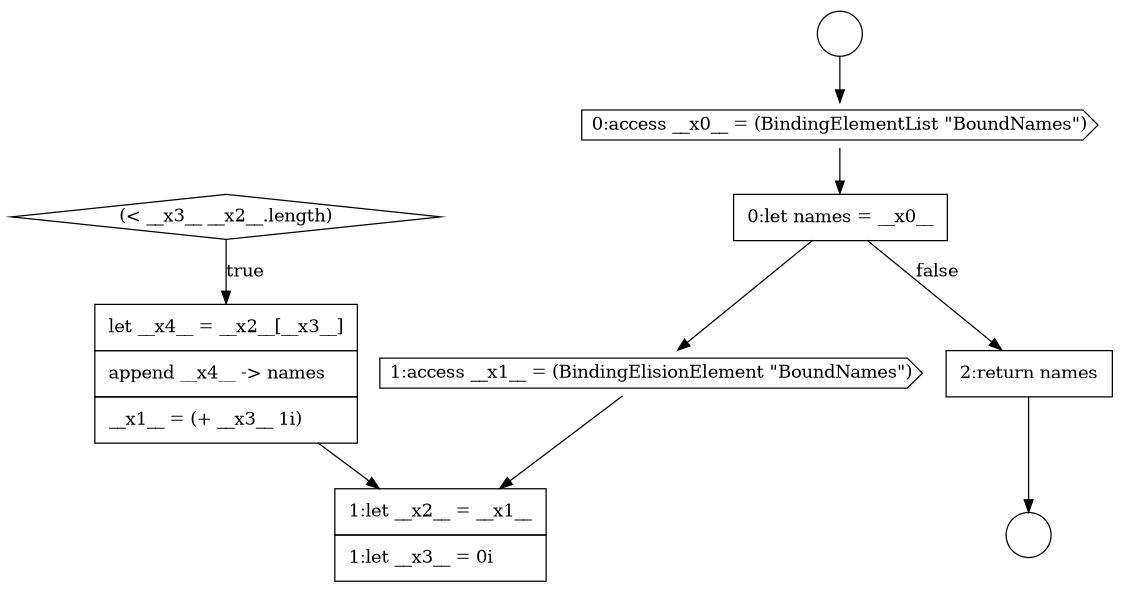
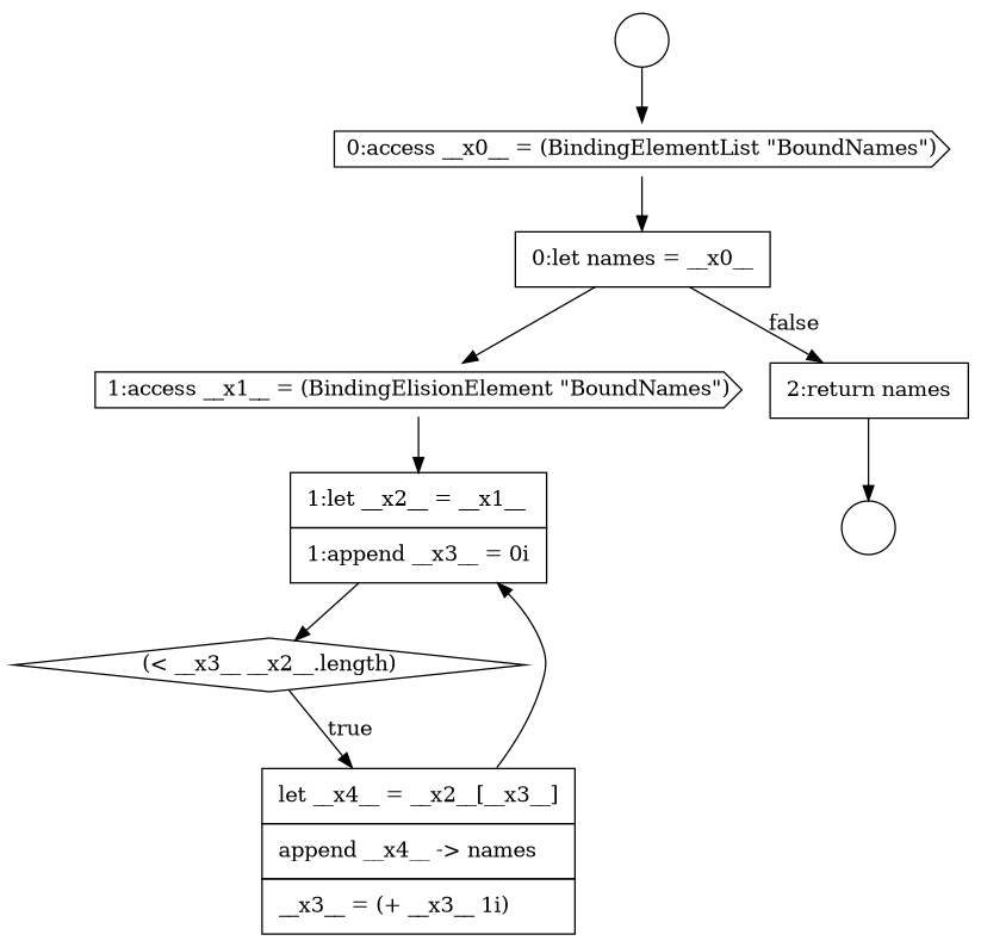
  digraph {
    node [color=black fillcolor=white shape=none style=filled]
    edge [color=black]
    n1 [label=" " shape=circle]
    n2 [label=<<font color="black">1:access __x1__ = (BindingElisionElement &quot;BoundNames&quot;)</font>> shape=cds]
-   n3 [label=<<font color="black">     <table border="0" cellborder="1" cellspacing="0" cellpadding="10">       <tr><td align="left">1:let __x2__ = __x1__</td></tr>       <tr><td align="left">1:let __x3__ = 0i</td></tr>     </table>   </font>> margin=0]
+   n3 [label=<<font color="black">     <table border="0" cellborder="1" cellspacing="0" cellpadding="10">       <tr><td align="left">1:let __x2__ = __x1__</td></tr>       <tr><td align="left">1:append __x3__ = 0i</td></tr>     </table>   </font>> margin=0]
    n4 [label=<<font color="black">(&lt; __x3__ __x2__.length)</font>> shape=diamond]
    n5 [label=<<font color="black">     <table border="0" cellborder="1" cellspacing="0" cellpadding="10">       <tr><td align="left">2:return names</td></tr>     </table>   </font>> margin=0]
-   n6 [label=<<font color="black">     <table border="0" cellborder="1" cellspacing="0" cellpadding="10">       <tr><td align="left">let __x4__ = __x2__[__x3__]</td></tr>       <tr><td align="left">append __x4__ -&gt; names</td></tr>       <tr><td align="left">__x1__ = (+ __x3__ 1i)</td></tr>     </table>   </font>> margin=0]
+   n6 [label=<<font color="black">     <table border="0" cellborder="1" cellspacing="0" cellpadding="10">       <tr><td align="left">let __x4__ = __x2__[__x3__]</td></tr>       <tr><td align="left">append __x4__ -&gt; names</td></tr>       <tr><td align="left">__x3__ = (+ __x3__ 1i)</td></tr>     </table>   </font>> margin=0]
    n7 [label=<<font color="black">     <table border="0" cellborder="1" cellspacing="0" cellpadding="10">       <tr><td align="left">0:let names = __x0__</td></tr>     </table>   </font>> margin=0]
    n8 [label=" " shape=circle]
    n9 [label=<<font color="black">0:access __x0__ = (BindingElementList &quot;BoundNames&quot;)</font>> shape=cds]
    n2 -> n3
+   n3 -> n4
    n4 -> n6 [label=<<font color="black">true</font>>]
    n5 -> n1
    n6 -> n3
    n7 -> n2
    n7 -> n5 [label=<<font color="black">false</font>>]
    n8 -> n9
    n9 -> n7
  }
